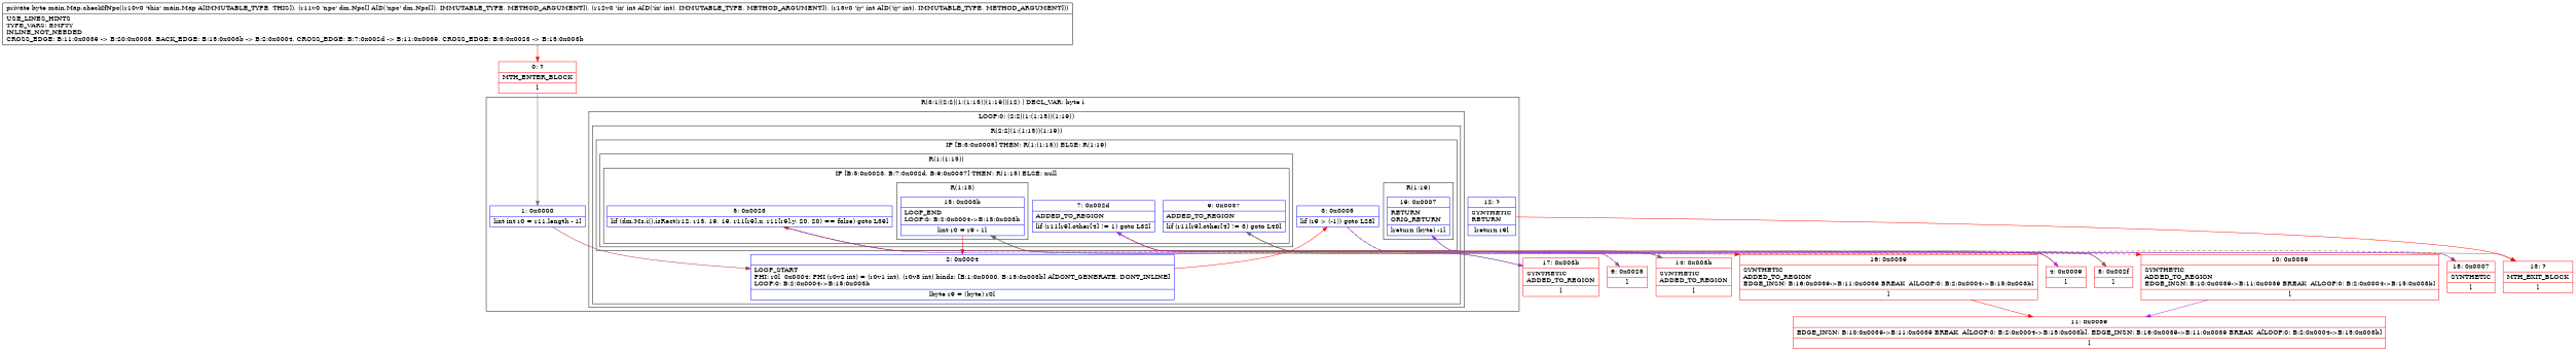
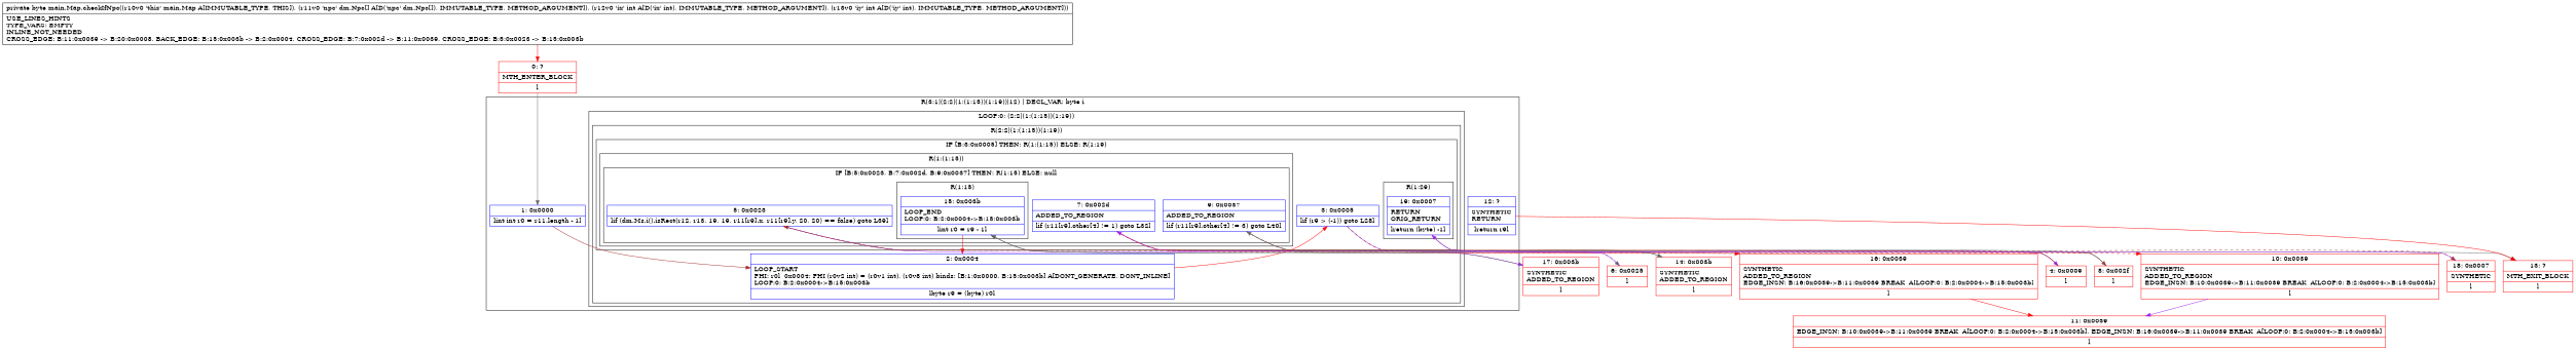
  digraph {
    node [color=red shape=record]
    edge [color=red]
    n1 [color=blue label="{15\:\ 0x003b|LOOP_END\lLOOP:0: B:2:0x0004\-\>B:15:0x003b\l|lint r0 = r9 \- 1l}"]
    n2 [color=blue label="{5\:\ 0x0023|lif (dm.Ms.i().isRect(r12, r13, 19, 19, r11[r9].x, r11[r9].y, 20, 20) == false) goto L39l}"]
    n3 [color=blue label="{7\:\ 0x002d|ADDED_TO_REGION\l|lif (r11[r9].other[4] != 1) goto L32l}"]
    n4 [color=blue label="{9\:\ 0x0037|ADDED_TO_REGION\l|lif (r11[r9].other[4] != 3) goto L40l}"]
    n5 [color=blue label="{19\:\ 0x0007|RETURN\lORIG_RETURN\l|lreturn (byte) \-1l}"]
    n6 [color=blue label="{3\:\ 0x0005|lif (r9 \> (\-1)) goto L28l}"]
    n7 [color=blue label="{2\:\ 0x0004|LOOP_START\lPHI: r0l  0x0004: PHI (r0v2 int) = (r0v1 int), (r0v8 int) binds: [B:1:0x0000, B:15:0x003b] A[DONT_GENERATE, DONT_INLINE]\lLOOP:0: B:2:0x0004\-\>B:15:0x003b\l|lbyte r9 = (byte) r0l}"]
    n8 [color=blue label="{1\:\ 0x0000|lint int r0 = r11.length \- 1l}"]
    n9 [color=blue label="{12\:\ ?|SYNTHETIC\lRETURN\l|lreturn r9l}"]
    n10 [label="{6\:\ 0x0025|l}"]
    n11 [label="{17\:\ 0x003b|SYNTHETIC\lADDED_TO_REGION\l|l}"]
    n12 [label="{8\:\ 0x002f|l}"]
    n13 [label="{16\:\ 0x0039|SYNTHETIC\lADDED_TO_REGION\lEDGE_INSN: B:16:0x0039\-\>B:11:0x0039 BREAK  A[LOOP:0: B:2:0x0004\-\>B:15:0x003b]\l|l}"]
    n14 [label="{10\:\ 0x0039|SYNTHETIC\lADDED_TO_REGION\lEDGE_INSN: B:10:0x0039\-\>B:11:0x0039 BREAK  A[LOOP:0: B:2:0x0004\-\>B:15:0x003b]\l|l}"]
    n15 [label="{14\:\ 0x003b|SYNTHETIC\lADDED_TO_REGION\l|l}"]
    n16 [label="{13\:\ ?|MTH_EXIT_BLOCK\l|l}"]
    n17 [label="{4\:\ 0x0009|l}"]
    n18 [label="{18\:\ 0x0007|SYNTHETIC\l|l}"]
    n19 [label="{11\:\ 0x0039|EDGE_INSN: B:10:0x0039\-\>B:11:0x0039 BREAK  A[LOOP:0: B:2:0x0004\-\>B:15:0x003b], EDGE_INSN: B:16:0x0039\-\>B:11:0x0039 BREAK  A[LOOP:0: B:2:0x0004\-\>B:15:0x003b]\l|l}"]
    n20 [label="{0\:\ ?|MTH_ENTER_BLOCK\l|l}"]
    n21 [label="{private byte main.Map.checkIfNpc((r10v0 'this' main.Map A[IMMUTABLE_TYPE, THIS]), (r11v0 'npc' dm.Npc[] A[D('npc' dm.Npc[]), IMMUTABLE_TYPE, METHOD_ARGUMENT]), (r12v0 'ix' int A[D('ix' int), IMMUTABLE_TYPE, METHOD_ARGUMENT]), (r13v0 'iy' int A[D('iy' int), IMMUTABLE_TYPE, METHOD_ARGUMENT]))  | USE_LINES_HINTS\lTYPE_VARS: EMPTY\lINLINE_NOT_NEEDED\lCROSS_EDGE: B:11:0x0039 \-\> B:20:0x0008, BACK_EDGE: B:15:0x003b \-\> B:2:0x0004, CROSS_EDGE: B:7:0x002d \-\> B:11:0x0039, CROSS_EDGE: B:5:0x0023 \-\> B:15:0x003b\l}" color=""]
    subgraph cluster_1 {
      label="R(3:1|(2:2|(1:(1:15))(1:19))|12) | DECL_VAR: byte i\l"
      n8
      n9
      subgraph cluster_2 {
        label="LOOP:0: (2:2|(1:(1:15))(1:19))"
        subgraph cluster_3 {
          label="R(2:2|(1:(1:15))(1:19))"
          n7
          subgraph cluster_4 {
            label="IF [B:3:0x0005] THEN: R(1:(1:15)) ELSE: R(1:19)"
            n6
            subgraph cluster_5 {
              label="R(1:(1:15))"
              subgraph cluster_6 {
                label="IF [B:5:0x0023, B:7:0x002d, B:9:0x0037] THEN: R(1:15) ELSE: null"
                n2
                n3
                n4
                subgraph cluster_7 {
                  label="R(1:15)"
                  n1
                }
              }
            }
            subgraph cluster_8 {
-             label="R(1:19)"
+             label="R(1:29)"
              n5
            }
          }
        }
      }
    }
    n1 -> n7
    n2 -> n10 [color=gray40 style=dashed]
    n2 -> n11 [color=purple]
    n3 -> n12 [color=brown]
    n3 -> n13 [style=dashed]
    n4 -> n14 [style=dashed]
    n4 -> n15 [color=gray40]
    n5 -> n16 [color=gray40]
    n6 -> n17 [color=purple]
    n6 -> n18 [color=brown style=dashed]
    n7 -> n6
    n8 -> n7 [color=brown]
    n9 -> n16
    n10 -> n3 [color=purple]
    n11 -> n1 [color=gray40]
    n12 -> n4 [color=gray40]
    n13 -> n19
    n14 -> n19 [color=purple]
    n15 -> n1 [color=gray40]
    n17 -> n2 [color=brown]
    n18 -> n5 [color=purple]
    n20 -> n8 [color=gray40]
    n21 -> n20
  }
